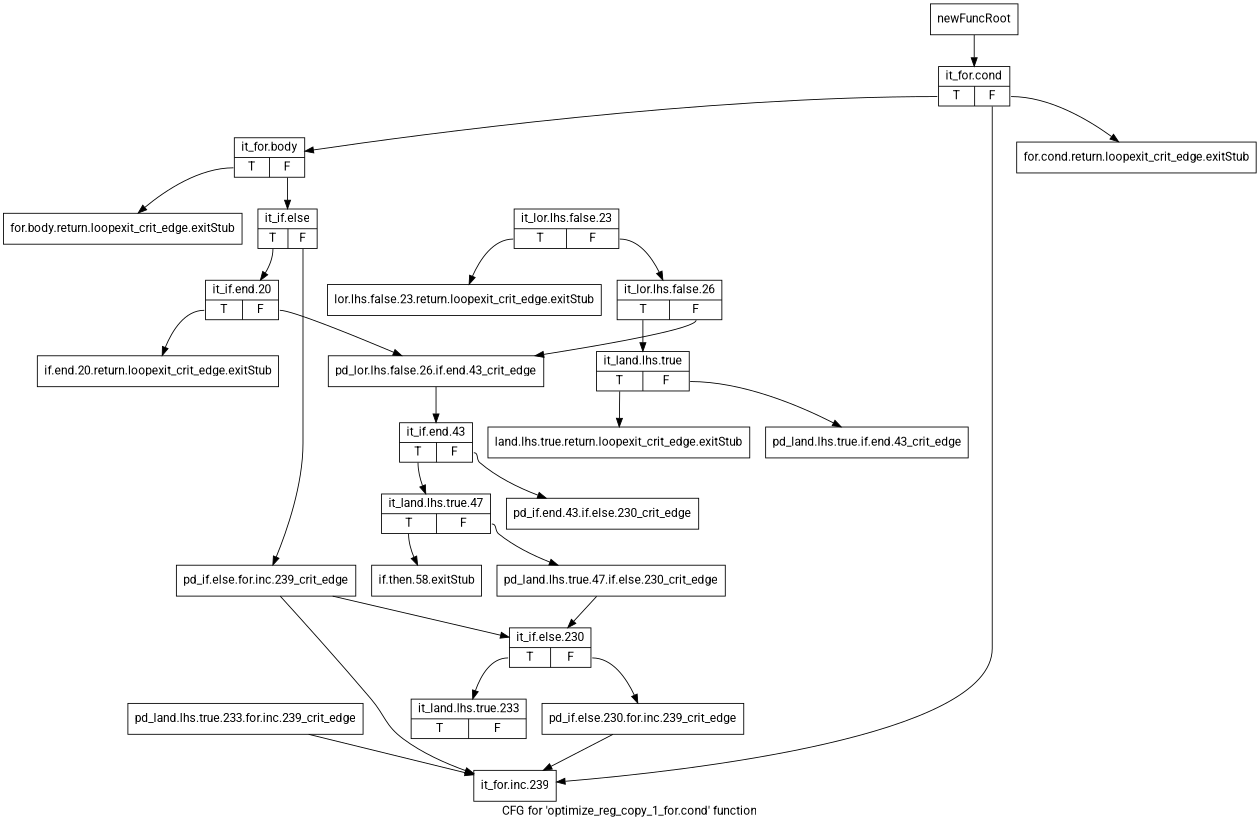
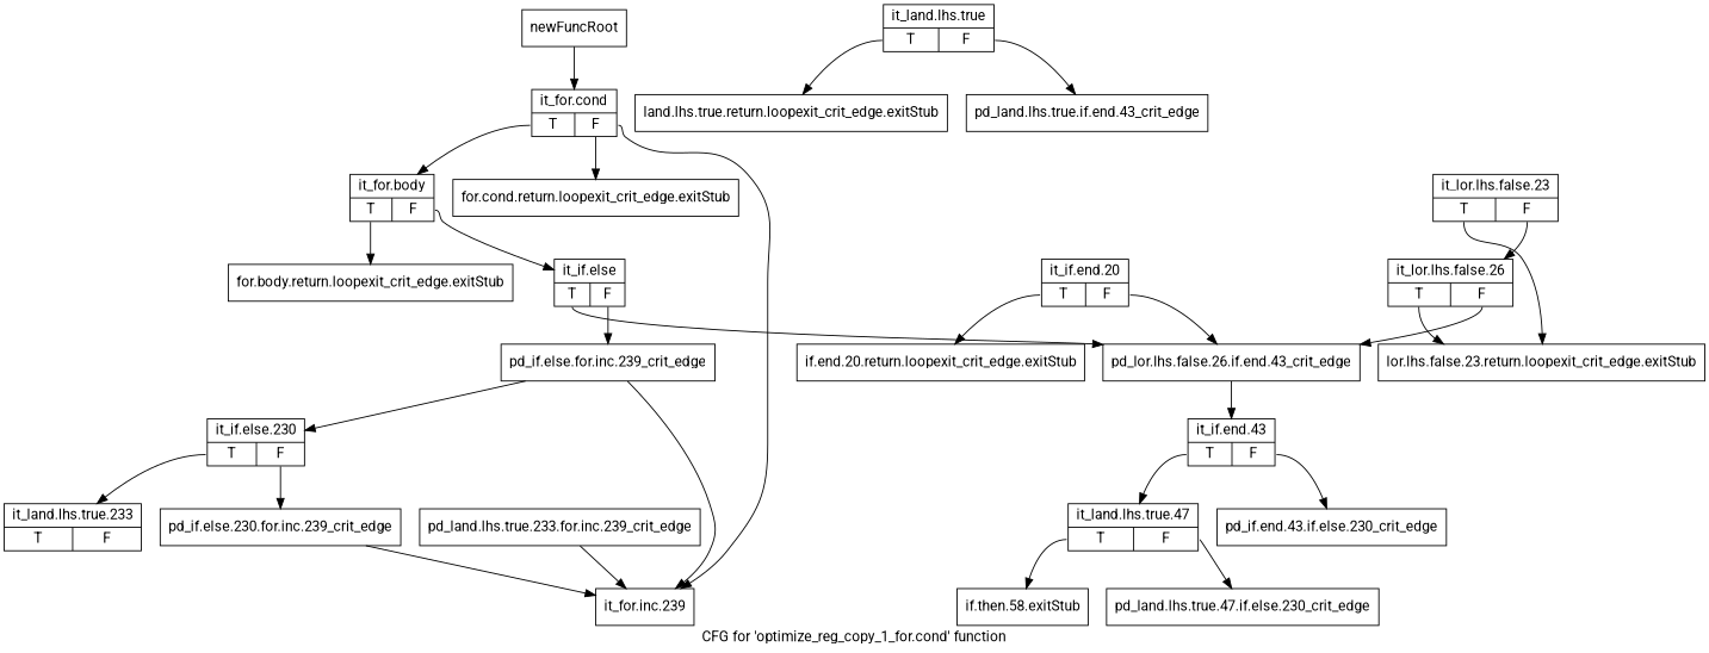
  digraph {
    fontname=Roboto
    label="CFG for 'optimize_reg_copy_1_for.cond' function"
    node [fontname=Roboto shape=record]
    edge [fontname=Roboto tailport=s1]
    n1 [label="{newFuncRoot}"]
    n2 [label="{it_for.cond|{<s0>T|<s1>F}}"]
    n3 [label="{for.cond.return.loopexit_crit_edge.exitStub}"]
    n4 [label="{it_for.body|{<s0>T|<s1>F}}"]
    n5 [label="{it_for.inc.239}"]
    n6 [label="{for.body.return.loopexit_crit_edge.exitStub}"]
    n7 [label="{it_if.else|{<s0>T|<s1>F}}"]
    n8 [label="{if.end.20.return.loopexit_crit_edge.exitStub}"]
    n9 [label="{lor.lhs.false.23.return.loopexit_crit_edge.exitStub}"]
    n10 [label="{land.lhs.true.return.loopexit_crit_edge.exitStub}"]
    n11 [label="{if.then.58.exitStub}"]
    n12 [label="{it_if.end.20|{<s0>T|<s1>F}}"]
    n13 [label="{pd_if.else.for.inc.239_crit_edge}"]
    n14 [label="{pd_lor.lhs.false.26.if.end.43_crit_edge}"]
    n15 [label="{it_if.else.230|{<s0>T|<s1>F}}"]
    n16 [label="{it_lor.lhs.false.23|{<s0>T|<s1>F}}"]
    n17 [label="{it_lor.lhs.false.26|{<s0>T|<s1>F}}"]
    n18 [label="{it_land.lhs.true|{<s0>T|<s1>F}}"]
    n19 [label="{pd_land.lhs.true.if.end.43_crit_edge}"]
    n20 [label="{it_if.end.43|{<s0>T|<s1>F}}"]
    n21 [label="{it_land.lhs.true.47|{<s0>T|<s1>F}}"]
    n22 [label="{pd_if.end.43.if.else.230_crit_edge}"]
    n23 [label="{pd_land.lhs.true.47.if.else.230_crit_edge}"]
    n24 [label="{it_land.lhs.true.233|{<s0>T|<s1>F}}"]
    n25 [label="{pd_if.else.230.for.inc.239_crit_edge}"]
    n26 [label="{pd_land.lhs.true.233.for.inc.239_crit_edge}"]
    n1 -> n2
    n2 -> n3
    n2 -> n4 [tailport=s0]
    n2 -> n5
    n4 -> n6 [tailport=s0]
    n4 -> n7
-   n7 -> n12 [tailport=s0]
+   n7 -> n14 [tailport=s0]
    n7 -> n13
    n12 -> n8 [tailport=s0]
    n12 -> n14
    n13 -> n5
    n13 -> n15
    n14 -> n20
    n15 -> n24 [tailport=s0]
    n15 -> n25
    n16 -> n9 [tailport=s0]
    n16 -> n17
    n17 -> n14
-   n17 -> n18 [tailport=s0]
+   n17 -> n9 [tailport=s0]
    n18 -> n10 [tailport=s0]
    n18 -> n19
    n20 -> n21 [tailport=s0]
    n20 -> n22
    n21 -> n11 [tailport=s0]
    n21 -> n23
-   n23 -> n15
    n25 -> n5
    n26 -> n5
  }
